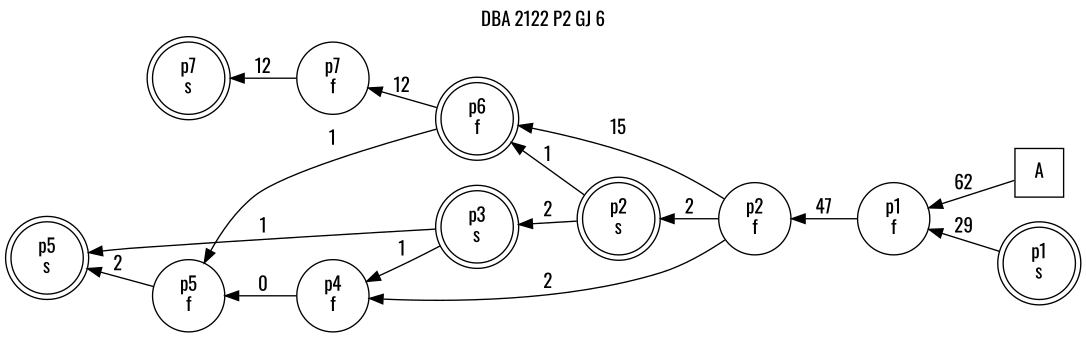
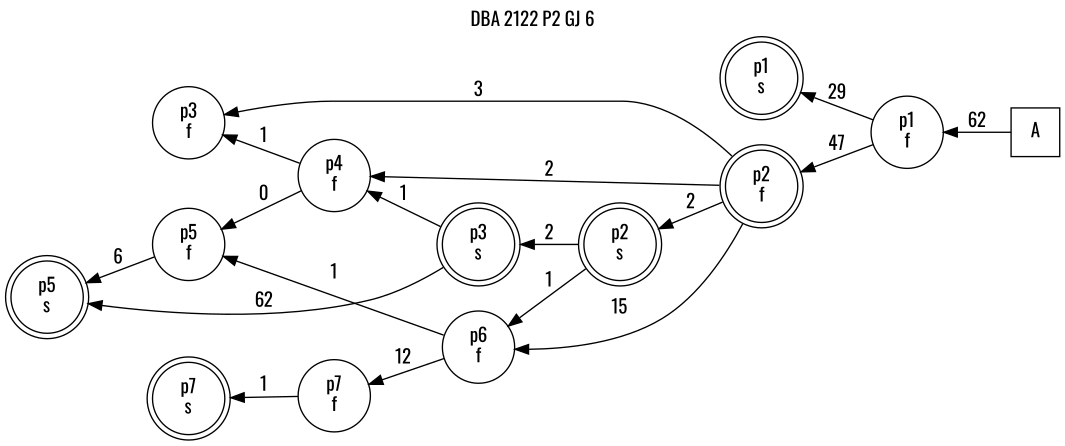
  digraph {
    fontname=Oswald
    label=" DBA 2122 P2 GJ 6 "
    labelloc=tl
    rankdir=RL
    node [fontname=Oswald shape=circle]
    edge [fontname=Oswald]
    n1 [label=A shape=square]
    n2 [label="p1\nf"]
    n3 [label="p1\ns" shape=doublecircle]
-   n4 [label="p2\nf"]
+   n4 [label="p2\nf" shape=doublecircle]
+   n5 [label="p3\nf"]
    n6 [label="p4\nf"]
    n7 [label="p2\ns" shape=doublecircle]
-   n8 [label="p6\nf" shape=doublecircle]
+   n8 [label="p6\nf"]
    n9 [label="p5\nf"]
    n10 [label="p3\ns" shape=doublecircle]
    n11 [label="p7\nf"]
    n12 [label="p5\ns" shape=doublecircle]
    n13 [label="p7\ns" shape=doublecircle]
    n1 -> n2 [label=62]
-   n3 -> n2 [label=29]
+   n2 -> n3 [label=29]
    n2 -> n4 [label=47]
+   n4 -> n5 [label=3]
    n4 -> n6 [label=2]
    n4 -> n7 [label=2]
    n4 -> n8 [label=15]
+   n6 -> n5 [label=1]
    n6 -> n9 [label=0]
    n7 -> n8 [label=1]
    n7 -> n10 [label=2]
    n8 -> n9 [label=1]
    n8 -> n11 [label=12]
-   n9 -> n12 [label=2]
+   n9 -> n12 [label=6]
    n10 -> n6 [label=1]
-   n10 -> n12 [label=1]
-   n11 -> n13 [label=12]
+   n10 -> n12 [label=62]
+   n11 -> n13 [label=1]
  }
